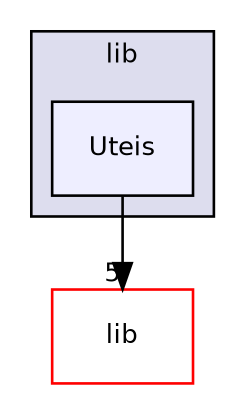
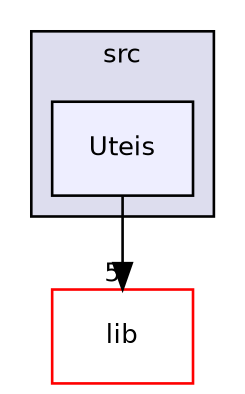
  digraph {
    compound=true
    node [fontname=Helvetica fontsize=10 shape=box style=filled]
    n1 [fillcolor="#eeeeff" label=Uteis pencolor=black]
    n2 [color=red fillcolor=white label=lib]
    subgraph cluster_1 {
      bgcolor="#ddddee"
      fontname=Helvetica
      fontsize=10
-     label=lib
+     label=src
      pencolor=black
      n1
    }
    n1 -> n2 [headlabel=5 labeldistance=1.5 labelfontname=Helvetica labelfontsize=10]
  }
